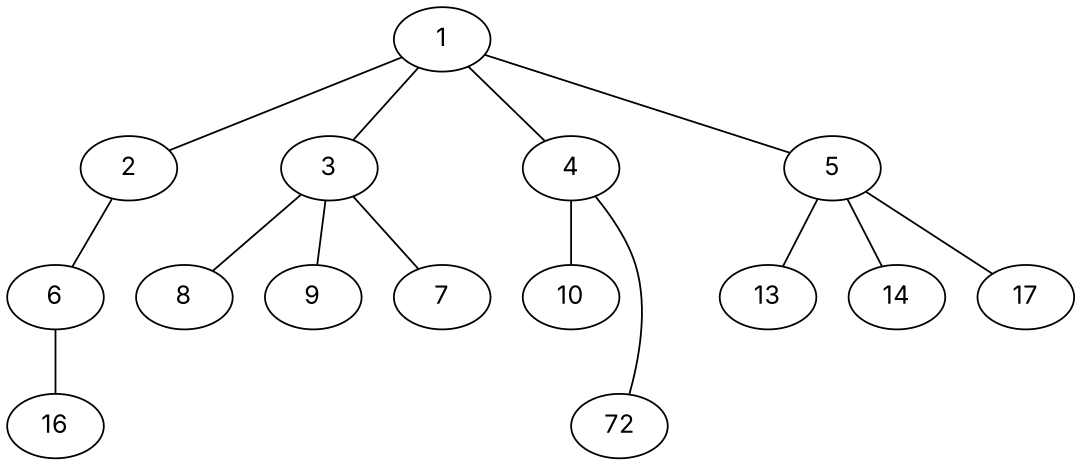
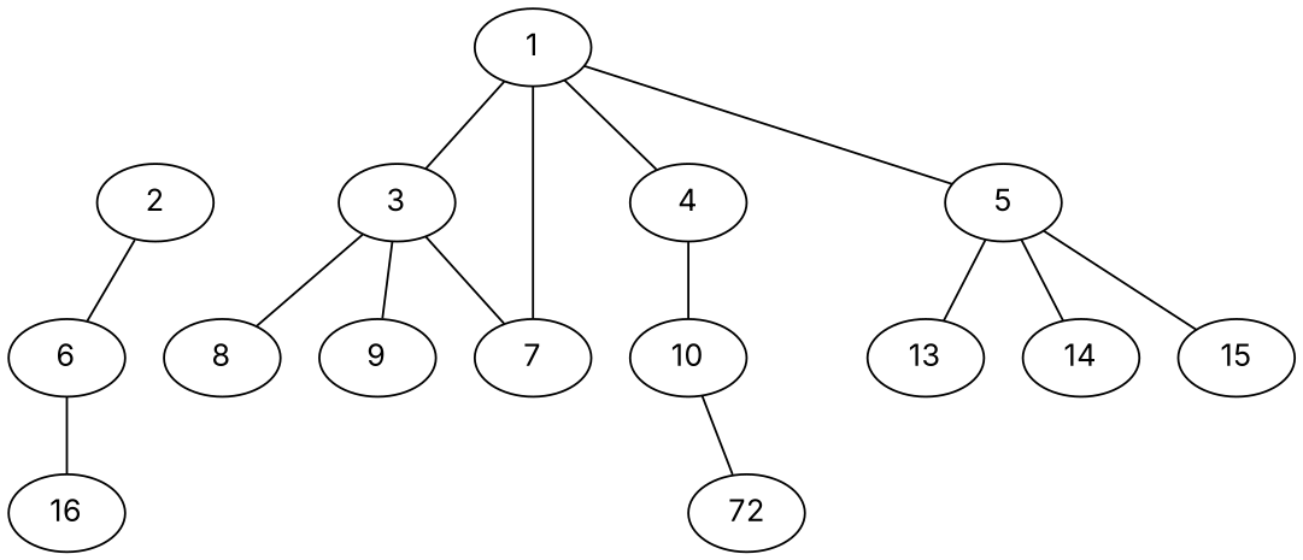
  graph {
    fontname=Inter
    node [chem=H fontname=Inter]
    edge [fontname=Inter valence=1]
    1 [chem=C]
    2 [chem=O]
    3 [chem=C]
    4 [chem=C]
    5 [chem=C]
    6 [chem=O]
    7
    8
    9
    10
    n11 [label=72]
    13
    14
-   15 [label=17]
+   15
    16
-   1 -- 2
+   1 -- 7
    1 -- 3
    1 -- 4
    1 -- 5
    2 -- 6
    3 -- 7
    3 -- 8
    3 -- 9
    4 -- 10
-   4 -- n11
+   10 -- n11
    5 -- 13
    5 -- 14
    5 -- 15
    6 -- 16
  }
